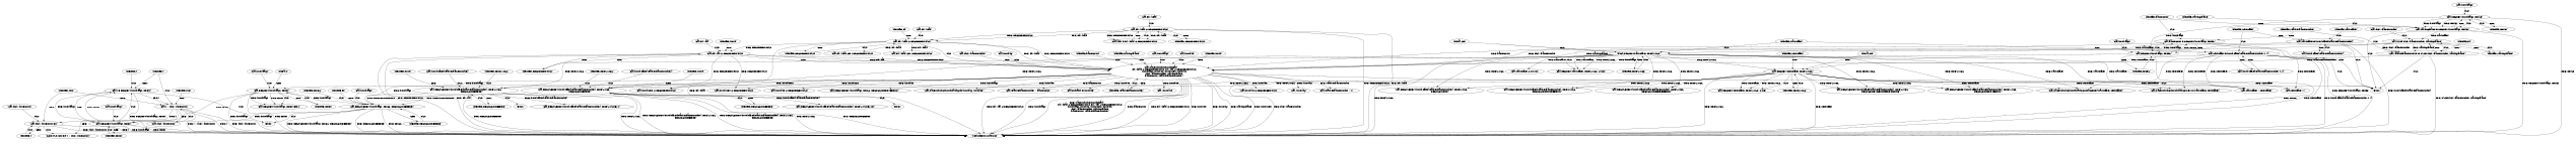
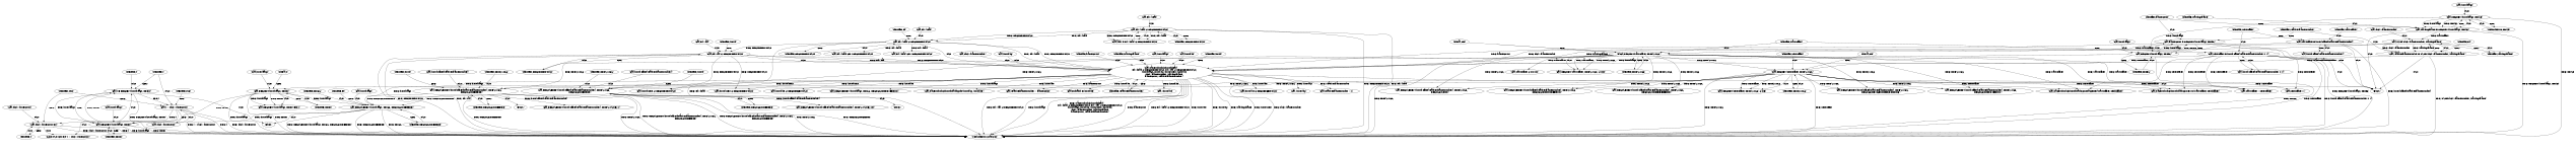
  digraph {
    n1 [label="(Call,ohci->done_count = i)"]
    n2 [label="(ControlStructure,if (i < ohci->done_count))"]
    n3 [label="(Identifier,i)"]
    n4 [label="(MethodReturn,static int)"]
    n5 [label="(Call,i < ohci->done_count)"]
    n6 [label="(Call,ohci->done_count)"]
    n7 [label="(Call,i = OHCI_BM(iso_td.flags, TD_DI))"]
    n8 [label="(Call,OHCI_BM(iso_td.flags, TD_DI))"]
    n9 [label="(Block,)"]
    n10 [label="(Identifier,TD_DI)"]
    n11 [label="(Call,OHCI_SET_BM(iso_td.flags, TD_CC, OHCI_CC_NOERROR))"]
    n12 [label="(Identifier,OHCI_CC_NOERROR)"]
    n13 [label="(Call,trace_usb_ohci_iso_td_head(\n           ed->head & OHCI_DPTR_MASK, ed->tail & OHCI_DPTR_MASK,\n           iso_td.flags, iso_td.bp, iso_td.next, iso_td.be,\n           ohci->frame_number, starting_frame,\n           frame_count, relative_frame_number))"]
    n14 [label="(Call,OHCI_BM(iso_td.flags, TD_DI))"]
    n15 [label="(Call,iso_td.be & OHCI_PAGE_MASK)"]
    n16 [label="(Call,!iso_td.bp)"]
    n17 [label="(Call,relative_frame_number < 0)"]
    n18 [label="(Block,)"]
    n19 [label="(Call,iso_td.be & OHCI_PAGE_MASK)"]
    n20 [label="(Call,OHCI_SET_BM(iso_td.flags, TD_CC, OHCI_CC_DATAOVERRUN))"]
    n21 [label="(Call,iso_td.next & OHCI_DPTR_MASK)"]
    n22 [label="(Call,trace_usb_ohci_iso_td_bad_bp_be(iso_td.bp, iso_td.be))"]
    n23 [label="(Call,relative_frame_number > frame_count)"]
    n24 [label="(Call,end_addr = iso_td.be)"]
    n25 [label="(Identifier,relative_frame_number)"]
    n26 [label="(Call,iso_td.next & OHCI_DPTR_MASK)"]
    n27 [label="(Call,!iso_td.be)"]
    n28 [label="(Call,OHCI_BM(iso_td.flags, TD_DI) == 0)"]
    n29 [label="(Identifier,TD_DI)"]
    n30 [label="(Call,ed->head & OHCI_DPTR_MASK)"]
    n31 [label="(Call,ed->tail & OHCI_DPTR_MASK)"]
    n32 [label="(Identifier,OHCI_DPTR_MASK)"]
    n33 [label="(Call,ed->head &= ~OHCI_DPTR_MASK)"]
    n34 [label="(Call,ed->head &= ~OHCI_DPTR_MASK)"]
    n35 [label="(Identifier,OHCI_DPTR_MASK)"]
    n36 [label="(Call,ed->head & OHCI_DPTR_MASK)"]
    n37 [label="(Call,addr = ed->head & OHCI_DPTR_MASK)"]
    n38 [label="(Identifier,OHCI_DPTR_MASK)"]
    n39 [label="(Call,OHCI_BM(iso_td.flags, TD_FC))"]
    n40 [label="(Call,frame_count = OHCI_BM(iso_td.flags, TD_FC))"]
    n41 [label="(Identifier,TD_FC)"]
    n42 [label="(Call,OHCI_BM(iso_td.flags, TD_SF))"]
    n43 [label="(Call,starting_frame = OHCI_BM(iso_td.flags, TD_SF))"]
-   n44 [label="(Identifier,TD_SF)"]
+   n44 [label="(MethodReturn,TD_SF)"]
    n45 [label="(Call,USUB(ohci->frame_number, starting_frame))"]
    n46 [label="(Call,relative_frame_number = USUB(ohci->frame_number, starting_frame))"]
    n47 [label="(Identifier,starting_frame)"]
    n48 [label="(Call,OHCI_SET_BM(iso_td.offset[relative_frame_number], TD_PSW_CC,\n                    OHCI_CC_NOERROR))"]
    n49 [label="(Identifier,OHCI_CC_NOERROR)"]
    n50 [label="(Block,)"]
    n51 [label="(Call,OHCI_SET_BM(iso_td.offset[relative_frame_number], TD_PSW_SIZE, 0))"]
    n52 [label="(Block,OHCI_BM(start_offset, TD_PSW_CC))"]
    n53 [label="(Call,OHCI_BM(next_offset, TD_PSW_CC))"]
    n54 [label="(Call,OHCI_SET_BM(iso_td.offset[relative_frame_number], TD_PSW_CC,\n                    OHCI_CC_NOERROR))"]
    n55 [label="(Call,start_offset & 0x1000)"]
    n56 [label="(Call,start_offset > next_offset)"]
    n57 [label="(Call,OHCI_SET_BM(iso_td.offset[relative_frame_number], TD_PSW_CC,\n                            OHCI_CC_DEVICENOTRESPONDING))"]
    n58 [label="(Call,OHCI_SET_BM(iso_td.offset[relative_frame_number], TD_PSW_CC,\n                        OHCI_CC_DATAOVERRUN))"]
    n59 [label="(Call,trace_usb_ohci_iso_td_bad_cc_not_accessed(start_offset, next_offset))"]
    n60 [label="(Call,trace_usb_ohci_iso_td_bad_cc_overrun(start_offset, next_offset))"]
    n61 [label="(Call,OHCI_SET_BM(iso_td.offset[relative_frame_number], TD_PSW_CC,\n                        OHCI_CC_DATAUNDERRUN))"]
    n62 [label="(Call,OHCI_BM(start_offset, TD_PSW_CC) & 0xe)"]
    n63 [label="(Call,OHCI_SET_BM(iso_td.offset[relative_frame_number], TD_PSW_CC,\n                            OHCI_CC_UNDEXPETEDPID))"]
    n64 [label="(Identifier,TD_PSW_CC)"]
    n65 [label="(Call,OHCI_SET_BM(iso_td.offset[relative_frame_number], TD_PSW_CC,\n                            OHCI_CC_STALL))"]
    n66 [label="(Call,next_offset - 1)"]
    n67 [label="(Call,OHCI_BM(next_offset, TD_PSW_CC) & 0xe)"]
    n68 [label="(Identifier,TD_PSW_CC)"]
    n69 [label="(Identifier,OHCI_CC_NOERROR)"]
    n70 [label="(Call,OHCI_SET_BM(iso_td.offset[relative_frame_number], TD_PSW_SIZE, ret))"]
    n71 [label="(Block,)"]
    n72 [label="(Call,start_offset = iso_td.offset[relative_frame_number])"]
    n73 [label="(Call,iso_td.offset[relative_frame_number])"]
    n74 [label="(Call,next_offset = iso_td.offset[relative_frame_number + 1])"]
    n75 [label="(Call,iso_td.offset[relative_frame_number + 1])"]
    n76 [label="(Call,iso_td.flags)"]
    n77 [label="(Identifier,iso_td)"]
    n78 [label="(Call,ohci->frame_number)"]
    n79 [label="(Literal,0xe)"]
    n80 [label="(Call,iso_td.offset[relative_frame_number])"]
    n81 [label="(Identifier,ohci)"]
    n82 [label="(Identifier,start_offset)"]
    n83 [label="(Identifier,TD_PSW_CC)"]
    n84 [label="(Identifier,ohci)"]
    n85 [label="(Identifier,next_offset)"]
    n86 [label="(Literal,0)"]
    n87 [label="(Call,iso_td.bp)"]
    n88 [label="(Identifier,iso_td)"]
    n89 [label="(Identifier,ed)"]
    n90 [label="(Identifier,relative_frame_number)"]
    n91 [label="(Identifier,frame_count)"]
    n92 [label="(Call,ed->tail)"]
    n93 [label="(Identifier,frame_count)"]
    n94 [label="(Identifier,TD_PSW_CC)"]
    n95 [label="(Identifier,starting_frame)"]
    n96 [label="(Call,iso_td.flags)"]
    n97 [label="(Call,ohci->done_count)"]
    n98 [label="(Literal,0xe)"]
    n99 [label="(Call,iso_td.flags)"]
    n100 [label="(Identifier,starting_frame)"]
    n101 [label="(Identifier,next_offset)"]
    n102 [label="(Call,ed->head)"]
    n103 [label="(Call,iso_td.flags)"]
    n104 [label="(Identifier,ed)"]
    n105 [label="(Identifier,iso_td)"]
    n106 [label="(Call,iso_td.flags)"]
    n107 [label="(Call,iso_td.be)"]
    n108 [label="(Call,ohci->frame_number)"]
    n109 [label="(Call,iso_td.flags)"]
    n110 [label="(Identifier,TD_CC)"]
    n111 [label="(Call,iso_td.offset[relative_frame_number])"]
    n112 [label="(Identifier,start_offset)"]
    n113 [label="(Call,ed->head)"]
    n114 [label="(Identifier,i)"]
    n115 [label="(Identifier,iso_td)"]
    n116 [label="(Identifier,i)"]
    n117 [label="(Identifier,ed)"]
    n1 -> n2 [label="AST: "]
    n1 -> n3 [label="CFG: "]
    n1 -> n4 [label="DDG: ohci->done_count"]
    n1 -> n4 [label="DDG: i"]
    n3 -> n1 [label="AST: "]
    n5 -> n1 [label="DDG: i"]
-   n5 -> n2 [label="CFG: "]
+   n5 -> n2 [label="AST: "]
    n5 -> n4 [label="DDG: i < ohci->done_count"]
    n5 -> n4 [label="DDG: i"]
    n5 -> n4 [label="DDG: ohci->done_count"]
    n5 -> n6 [label="CFG: "]
    n6 -> n5 [label="AST: "]
    n7 -> n4 [label="DDG: OHCI_BM(iso_td.flags, TD_DI)"]
    n7 -> n5 [label="DDG: i"]
    n7 -> n8 [label="CFG: "]
    n7 -> n9 [label="AST: "]
    n8 -> n4 [label="DDG: TD_DI"]
    n8 -> n4 [label="DDG: iso_td.flags"]
    n8 -> n7 [label="AST: "]
    n8 -> n7 [label="DDG: iso_td.flags"]
    n8 -> n7 [label="DDG: TD_DI"]
    n8 -> n10 [label="CFG: "]
    n10 -> n8 [label="AST: "]
    n11 -> n4 [label="DDG: OHCI_SET_BM(iso_td.flags, TD_CC, OHCI_CC_NOERROR)"]
    n11 -> n4 [label="DDG: OHCI_CC_NOERROR"]
    n11 -> n4 [label="DDG: TD_CC"]
    n11 -> n8 [label="DDG: iso_td.flags"]
    n11 -> n9 [label="AST: "]
    n11 -> n12 [label="CFG: "]
    n12 -> n11 [label="AST: "]
    n13 -> n4 [label="DDG: ed->tail & OHCI_DPTR_MASK"]
    n13 -> n4 [label="DDG: iso_td.flags"]
    n13 -> n4 [label="DDG: trace_usb_ohci_iso_td_head(\n           ed->head & OHCI_DPTR_MASK, ed->tail & OHCI_DPTR_MASK,\n           iso_td.flags, iso_td.bp, iso_td.next, iso_td.be,\n           ohci->frame_number, starting_frame,\n           frame_count, relative_frame_number)"]
    n13 -> n4 [label="DDG: frame_count"]
    n13 -> n4 [label="DDG: ed->head & OHCI_DPTR_MASK"]
    n13 -> n4 [label="DDG: iso_td.be"]
    n13 -> n4 [label="DDG: iso_td.bp"]
    n13 -> n4 [label="DDG: starting_frame"]
    n13 -> n4 [label="DDG: iso_td.next"]
    n13 -> n4 [label="DDG: ohci->frame_number"]
    n13 -> n11 [label="DDG: iso_td.flags"]
    n13 -> n14 [label="DDG: iso_td.flags"]
    n13 -> n15 [label="DDG: iso_td.be"]
    n13 -> n16 [label="DDG: iso_td.bp"]
    n13 -> n17 [label="DDG: relative_frame_number"]
    n13 -> n18 [label="AST: "]
    n13 -> n19 [label="DDG: iso_td.be"]
    n13 -> n20 [label="DDG: iso_td.flags"]
    n13 -> n21 [label="DDG: iso_td.next"]
    n13 -> n22 [label="DDG: iso_td.be"]
    n13 -> n23 [label="DDG: frame_count"]
    n13 -> n24 [label="DDG: iso_td.be"]
    n13 -> n25 [label="CFG: "]
    n13 -> n26 [label="DDG: iso_td.next"]
    n13 -> n27 [label="DDG: iso_td.be"]
    n14 -> n4 [label="DDG: TD_DI"]
    n14 -> n4 [label="DDG: iso_td.flags"]
    n14 -> n8 [label="DDG: TD_DI"]
    n14 -> n11 [label="DDG: iso_td.flags"]
    n14 -> n28 [label="AST: "]
    n14 -> n28 [label="DDG: iso_td.flags"]
    n14 -> n28 [label="DDG: TD_DI"]
    n14 -> n29 [label="CFG: "]
    n25 -> n13 [label="AST: "]
    n29 -> n14 [label="AST: "]
    n30 -> n4 [label="DDG: ed->head"]
    n30 -> n13 [label="AST: "]
    n30 -> n13 [label="DDG: ed->head"]
    n30 -> n13 [label="DDG: OHCI_DPTR_MASK"]
    n30 -> n31 [label="DDG: OHCI_DPTR_MASK"]
    n30 -> n32 [label="CFG: "]
    n30 -> n33 [label="DDG: ed->head"]
    n30 -> n34 [label="DDG: ed->head"]
    n31 -> n4 [label="DDG: ed->tail"]
    n31 -> n4 [label="DDG: OHCI_DPTR_MASK"]
    n31 -> n13 [label="AST: "]
    n31 -> n13 [label="DDG: ed->tail"]
    n31 -> n13 [label="DDG: OHCI_DPTR_MASK"]
    n31 -> n21 [label="DDG: OHCI_DPTR_MASK"]
    n31 -> n26 [label="DDG: OHCI_DPTR_MASK"]
    n31 -> n35 [label="CFG: "]
    n32 -> n30 [label="AST: "]
    n35 -> n31 [label="AST: "]
    n36 -> n4 [label="DDG: ed->head"]
    n36 -> n4 [label="DDG: OHCI_DPTR_MASK"]
    n36 -> n30 [label="DDG: ed->head"]
    n36 -> n30 [label="DDG: OHCI_DPTR_MASK"]
    n36 -> n37 [label="AST: "]
    n36 -> n37 [label="DDG: ed->head"]
    n36 -> n37 [label="DDG: OHCI_DPTR_MASK"]
    n36 -> n38 [label="CFG: "]
    n37 -> n36 [label="CFG: "]
    n38 -> n36 [label="AST: "]
    n39 -> n4 [label="DDG: TD_FC"]
    n39 -> n13 [label="DDG: iso_td.flags"]
    n39 -> n40 [label="AST: "]
    n39 -> n40 [label="DDG: iso_td.flags"]
    n39 -> n40 [label="DDG: TD_FC"]
    n39 -> n41 [label="CFG: "]
    n40 -> n4 [label="DDG: OHCI_BM(iso_td.flags, TD_FC)"]
    n40 -> n13 [label="DDG: frame_count"]
    n40 -> n18 [label="AST: "]
    n40 -> n39 [label="CFG: "]
    n41 -> n39 [label="AST: "]
    n42 -> n4 [label="DDG: TD_SF"]
    n42 -> n39 [label="DDG: iso_td.flags"]
    n42 -> n43 [label="AST: "]
    n42 -> n43 [label="DDG: iso_td.flags"]
    n42 -> n43 [label="DDG: TD_SF"]
    n42 -> n44 [label="CFG: "]
    n43 -> n4 [label="DDG: OHCI_BM(iso_td.flags, TD_SF)"]
    n43 -> n18 [label="AST: "]
    n43 -> n42 [label="CFG: "]
    n43 -> n45 [label="DDG: start_offset"]
    n44 -> n42 [label="AST: "]
    n45 -> n13 [label="DDG: ohci->frame_number"]
    n45 -> n13 [label="DDG: starting_frame"]
    n45 -> n46 [label="AST: "]
    n45 -> n46 [label="DDG: ohci->frame_number"]
    n45 -> n46 [label="DDG: starting_frame"]
    n45 -> n47 [label="CFG: "]
    n46 -> n4 [label="DDG: USUB(ohci->frame_number, starting_frame)"]
    n46 -> n13 [label="DDG: relative_frame_number"]
    n46 -> n18 [label="AST: "]
    n46 -> n45 [label="CFG: "]
    n47 -> n45 [label="AST: "]
    n48 -> n4 [label="DDG: OHCI_CC_NOERROR"]
    n48 -> n4 [label="DDG: TD_PSW_CC"]
    n48 -> n4 [label="DDG: OHCI_SET_BM(iso_td.offset[relative_frame_number], TD_PSW_CC,\n                    OHCI_CC_NOERROR)"]
    n48 -> n11 [label="DDG: OHCI_CC_NOERROR"]
    n48 -> n49 [label="CFG: "]
    n48 -> n50 [label="AST: "]
    n48 -> n51 [label="DDG: iso_td.offset[relative_frame_number]"]
    n49 -> n48 [label="AST: "]
    n52 -> n4 [label="DDG: TD_PSW_CC"]
    n52 -> n48 [label="DDG: TD_PSW_CC"]
    n52 -> n53 [label="DDG: TD_PSW_CC"]
    n52 -> n54 [label="DDG: TD_PSW_CC"]
    n52 -> n55 [label="DDG: start_offset"]
    n52 -> n56 [label="DDG: start_offset"]
    n52 -> n57 [label="DDG: TD_PSW_CC"]
    n52 -> n58 [label="DDG: TD_PSW_CC"]
    n52 -> n59 [label="DDG: start_offset"]
    n52 -> n60 [label="DDG: start_offset"]
    n52 -> n61 [label="DDG: TD_PSW_CC"]
    n52 -> n62 [label="AST: "]
    n52 -> n62 [label="DDG: start_offset"]
    n52 -> n62 [label="DDG: TD_PSW_CC"]
    n52 -> n63 [label="DDG: TD_PSW_CC"]
    n52 -> n64 [label="CFG: "]
    n52 -> n65 [label="DDG: TD_PSW_CC"]
    n53 -> n4 [label="DDG: next_offset"]
    n53 -> n4 [label="DDG: TD_PSW_CC"]
    n53 -> n48 [label="DDG: TD_PSW_CC"]
    n53 -> n54 [label="DDG: TD_PSW_CC"]
    n53 -> n56 [label="DDG: next_offset"]
    n53 -> n57 [label="DDG: TD_PSW_CC"]
    n53 -> n58 [label="DDG: TD_PSW_CC"]
    n53 -> n59 [label="DDG: next_offset"]
    n53 -> n60 [label="DDG: next_offset"]
    n53 -> n61 [label="DDG: TD_PSW_CC"]
    n53 -> n63 [label="DDG: TD_PSW_CC"]
    n53 -> n65 [label="DDG: TD_PSW_CC"]
    n53 -> n66 [label="DDG: next_offset"]
    n53 -> n67 [label="AST: "]
    n53 -> n67 [label="DDG: next_offset"]
    n53 -> n67 [label="DDG: TD_PSW_CC"]
    n53 -> n68 [label="CFG: "]
    n54 -> n4 [label="DDG: OHCI_SET_BM(iso_td.offset[relative_frame_number], TD_PSW_CC,\n                    OHCI_CC_NOERROR)"]
    n54 -> n4 [label="DDG: TD_PSW_CC"]
    n54 -> n4 [label="DDG: OHCI_CC_NOERROR"]
    n54 -> n11 [label="DDG: OHCI_CC_NOERROR"]
    n54 -> n69 [label="CFG: "]
    n54 -> n70 [label="DDG: iso_td.offset[relative_frame_number]"]
    n54 -> n71 [label="AST: "]
    n64 -> n52 [label="AST: "]
    n68 -> n53 [label="AST: "]
    n69 -> n54 [label="AST: "]
    n72 -> n4 [label="DDG: iso_td.offset[relative_frame_number]"]
    n72 -> n18 [label="AST: "]
    n72 -> n52 [label="DDG: start_offset"]
    n72 -> n73 [label="CFG: "]
    n73 -> n72 [label="AST: "]
    n74 -> n4 [label="DDG: next_offset"]
    n74 -> n4 [label="DDG: iso_td.offset[relative_frame_number + 1]"]
    n74 -> n18 [label="AST: "]
    n74 -> n53 [label="DDG: next_offset"]
    n74 -> n56 [label="DDG: next_offset"]
    n74 -> n59 [label="DDG: next_offset"]
    n74 -> n60 [label="DDG: next_offset"]
    n74 -> n66 [label="DDG: next_offset"]
    n74 -> n75 [label="CFG: "]
    n75 -> n74 [label="AST: "]
    n76 -> n14 [label="AST: "]
    n77 -> n13 [label="CFG: "]
    n78 -> n13 [label="AST: "]
    n79 -> n53 [label="CFG: "]
    n80 -> n48 [label="AST: "]
    n81 -> n1 [label="CFG: "]
    n81 -> n5 [label="CFG: "]
    n82 -> n72 [label="AST: "]
    n83 -> n48 [label="AST: "]
    n84 -> n5 [label="CFG: "]
    n85 -> n72 [label="CFG: "]
    n85 -> n74 [label="AST: "]
    n86 -> n14 [label="CFG: "]
    n87 -> n13 [label="AST: "]
    n88 -> n48 [label="CFG: "]
    n89 -> n11 [label="CFG: "]
    n90 -> n40 [label="CFG: "]
    n90 -> n46 [label="AST: "]
    n91 -> n13 [label="AST: "]
    n92 -> n31 [label="AST: "]
    n93 -> n40 [label="AST: "]
    n93 -> n43 [label="CFG: "]
    n94 -> n54 [label="AST: "]
    n95 -> n13 [label="AST: "]
    n96 -> n8 [label="AST: "]
    n97 -> n1 [label="AST: "]
    n98 -> n52 [label="CFG: "]
    n99 -> n11 [label="AST: "]
    n100 -> n43 [label="AST: "]
    n101 -> n53 [label="AST: "]
    n102 -> n36 [label="AST: "]
    n103 -> n39 [label="AST: "]
    n104 -> n30 [label="CFG: "]
    n105 -> n31 [label="CFG: "]
    n106 -> n13 [label="AST: "]
    n107 -> n13 [label="AST: "]
    n108 -> n45 [label="AST: "]
    n109 -> n42 [label="AST: "]
    n110 -> n11 [label="AST: "]
    n111 -> n54 [label="AST: "]
    n112 -> n52 [label="AST: "]
    n112 -> n74 [label="CFG: "]
    n113 -> n30 [label="AST: "]
    n114 -> n5 [label="AST: "]
    n114 -> n7 [label="CFG: "]
    n115 -> n54 [label="CFG: "]
    n116 -> n7 [label="AST: "]
    n117 -> n46 [label="CFG: "]
  }
